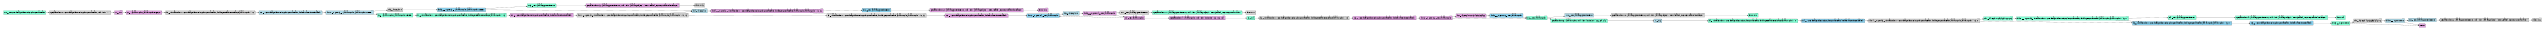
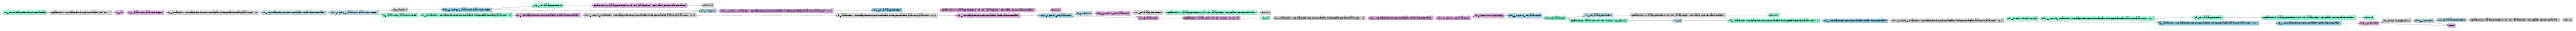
  digraph {
    rankdir=LR
    node [fillcolor=plum shape=folder style=filled]
    edge [arrowhead=diamond]
    "$r0 = new com.thealgorithms.misc.ColorContrastRatio" [fillcolor=aquamarine shape=note]
    "specialinvoke $r0.<com.thealgorithms.misc.ColorContrastRatio: void <init>()>()" [fillcolor=lightgrey shape=note]
    "r1 = $r0"
    "r2 = <java.awt.Color: java.awt.Color BLACK>" [shape=note]
    "d0 = virtualinvoke r1.<com.thealgorithms.misc.ColorContrastRatio: double getRelativeLuminance(java.awt.Color)>(r2)" [fillcolor=lightgrey shape=note]
    "$z0 = <com.thealgorithms.misc.ColorContrastRatio: boolean $assertionsDisabled>" [fillcolor=lightblue shape=note]
    "if $z0 != 0 goto r3 = <java.awt.Color: java.awt.Color WHITE>" [fillcolor=lightblue]
    "$b5 = d0 cmpl 0.0" [fillcolor=lightgrey shape=note]
    "r3 = <java.awt.Color: java.awt.Color WHITE>" [fillcolor=aquamarine]
    "if $b5 == 0 goto r3 = <java.awt.Color: java.awt.Color WHITE>" [fillcolor=skyblue shape=note]
    "d1 = virtualinvoke r1.<com.thealgorithms.misc.ColorContrastRatio: double getRelativeLuminance(java.awt.Color)>(r3)" [fillcolor=aquamarine]
    "$r13 = new java.lang.AssertionError" [fillcolor=aquamarine shape=note]
    "$b4 = d1 cmpl 1.0" [fillcolor=lightblue]
    "specialinvoke $r13.<java.lang.AssertionError: void <init>(java.lang.Object)>(\"Test 1 Failed - Incorrect relative luminance.\")"
    "throw $r13" [fillcolor=lightgrey]
    "$z1 = <com.thealgorithms.misc.ColorContrastRatio: boolean $assertionsDisabled>"
    "if $z1 != 0 goto d2 = virtualinvoke r1.<com.thealgorithms.misc.ColorContrastRatio: double getContrastRatio(java.awt.Color,java.awt.Color)>(r2, r3)" [fillcolor=lightgrey]
    "d2 = virtualinvoke r1.<com.thealgorithms.misc.ColorContrastRatio: double getContrastRatio(java.awt.Color,java.awt.Color)>(r2, r3)" [fillcolor=lightgrey]
    "if $b4 == 0 goto d2 = virtualinvoke r1.<com.thealgorithms.misc.ColorContrastRatio: double getContrastRatio(java.awt.Color,java.awt.Color)>(r2, r3)"
    "$z2 = <com.thealgorithms.misc.ColorContrastRatio: boolean $assertionsDisabled>" [shape=note]
    "$r12 = new java.lang.AssertionError" [fillcolor=skyblue shape=note]
    "specialinvoke $r12.<java.lang.AssertionError: void <init>(java.lang.Object)>(\"Test 2 Failed - Incorrect relative luminance.\")" [shape=note]
    "throw $r12"
    "if $z2 != 0 goto $r4 = new java.awt.Color" [fillcolor=skyblue]
    "$b3 = d2 cmpl 21.0" [fillcolor=lightblue]
    "if $b3 == 0 goto $r4 = new java.awt.Color"
    "$r4 = new java.awt.Color"
    "specialinvoke $r4.<java.awt.Color: void <init>(int,int,int)>(23, 103, 154)"
    "$r11 = new java.lang.AssertionError" [fillcolor=lightgrey shape=note]
    "specialinvoke $r11.<java.lang.AssertionError: void <init>(java.lang.Object)>(\"Test 3 Failed - Incorrect contrast ratio.\")" [fillcolor=aquamarine shape=note]
    "throw $r11" [fillcolor=lightgrey shape=note]
    "r5 = $r4" [fillcolor=aquamarine shape=note]
    "d3 = virtualinvoke r1.<com.thealgorithms.misc.ColorContrastRatio: double getRelativeLuminance(java.awt.Color)>(r5)" [fillcolor=lightgrey shape=note]
    "$z3 = <com.thealgorithms.misc.ColorContrastRatio: boolean $assertionsDisabled>"
    "if $z3 != 0 goto $r6 = new java.awt.Color"
    "$b2 = d3 cmpl 0.12215748057375966" [shape=note]
    "$r6 = new java.awt.Color" [fillcolor=aquamarine]
    "if $b2 == 0 goto $r6 = new java.awt.Color" [fillcolor=skyblue]
    "$r10 = new java.lang.AssertionError" [fillcolor=lightblue shape=note]
    "specialinvoke $r6.<java.awt.Color: void <init>(int,int,int)>(226, 229, 248)" [fillcolor=aquamarine shape=note]
    "specialinvoke $r10.<java.lang.AssertionError: void <init>(java.lang.Object)>(\"Test 4 Failed - Incorrect relative luminance.\")" [fillcolor=lightgrey]
    "throw $r10" [fillcolor=aquamarine]
    "r7 = $r6" [fillcolor=lightblue shape=note]
    "d4 = virtualinvoke r1.<com.thealgorithms.misc.ColorContrastRatio: double getRelativeLuminance(java.awt.Color)>(r7)" [fillcolor=aquamarine shape=note]
    "$z4 = <com.thealgorithms.misc.ColorContrastRatio: boolean $assertionsDisabled>" [fillcolor=skyblue shape=note]
    "if $z4 != 0 goto d5 = virtualinvoke r1.<com.thealgorithms.misc.ColorContrastRatio: double getContrastRatio(java.awt.Color,java.awt.Color)>(r5, r7)" [fillcolor=lightgrey]
    "$b1 = d4 cmpl 0.7898468477881603" [fillcolor=aquamarine]
    "d5 = virtualinvoke r1.<com.thealgorithms.misc.ColorContrastRatio: double getContrastRatio(java.awt.Color,java.awt.Color)>(r5, r7)" [fillcolor=skyblue shape=note]
    "if $b1 == 0 goto d5 = virtualinvoke r1.<com.thealgorithms.misc.ColorContrastRatio: double getContrastRatio(java.awt.Color,java.awt.Color)>(r5, r7)" [fillcolor=aquamarine]
    "$z5 = <com.thealgorithms.misc.ColorContrastRatio: boolean $assertionsDisabled>" [fillcolor=skyblue]
    "$r9 = new java.lang.AssertionError" [fillcolor=aquamarine]
    "specialinvoke $r9.<java.lang.AssertionError: void <init>(java.lang.Object)>(\"Test 5 Failed - Incorrect relative luminance.\")" [fillcolor=aquamarine]
    "throw $r9" [fillcolor=aquamarine]
-   "if $z5 != 0 goto return" [fillcolor=aquamarine shape=note]
+   "if $z5 != 0 goto return" [shape=note]
    "$b0 = d5 cmpl 4.878363954846178" [fillcolor=lightgrey]
    return [shape=note]
    "if $b0 == 0 goto return" [fillcolor=lightblue]
    "$r8 = new java.lang.AssertionError" [fillcolor=lightblue shape=note]
    "specialinvoke $r8.<java.lang.AssertionError: void <init>(java.lang.Object)>(\"Test 6 Failed - Incorrect contrast ratio.\")" [fillcolor=lightgrey shape=note]
    "throw $r8" [fillcolor=lightgrey]
    "$r0 = new com.thealgorithms.misc.ColorContrastRatio" -> "specialinvoke $r0.<com.thealgorithms.misc.ColorContrastRatio: void <init>()>()"
    "specialinvoke $r0.<com.thealgorithms.misc.ColorContrastRatio: void <init>()>()" -> "r1 = $r0" [arrowhead=normal]
    "r1 = $r0" -> "r2 = <java.awt.Color: java.awt.Color BLACK>"
    "r2 = <java.awt.Color: java.awt.Color BLACK>" -> "d0 = virtualinvoke r1.<com.thealgorithms.misc.ColorContrastRatio: double getRelativeLuminance(java.awt.Color)>(r2)"
    "d0 = virtualinvoke r1.<com.thealgorithms.misc.ColorContrastRatio: double getRelativeLuminance(java.awt.Color)>(r2)" -> "$z0 = <com.thealgorithms.misc.ColorContrastRatio: boolean $assertionsDisabled>" [arrowhead=normal]
    "$z0 = <com.thealgorithms.misc.ColorContrastRatio: boolean $assertionsDisabled>" -> "if $z0 != 0 goto r3 = <java.awt.Color: java.awt.Color WHITE>" [arrowhead=normal]
    "if $z0 != 0 goto r3 = <java.awt.Color: java.awt.Color WHITE>" -> "$b5 = d0 cmpl 0.0"
    "if $z0 != 0 goto r3 = <java.awt.Color: java.awt.Color WHITE>" -> "r3 = <java.awt.Color: java.awt.Color WHITE>"
    "$b5 = d0 cmpl 0.0" -> "if $b5 == 0 goto r3 = <java.awt.Color: java.awt.Color WHITE>" [arrowhead=normal]
    "r3 = <java.awt.Color: java.awt.Color WHITE>" -> "d1 = virtualinvoke r1.<com.thealgorithms.misc.ColorContrastRatio: double getRelativeLuminance(java.awt.Color)>(r3)"
    "if $b5 == 0 goto r3 = <java.awt.Color: java.awt.Color WHITE>" -> "$r13 = new java.lang.AssertionError"
    "if $b5 == 0 goto r3 = <java.awt.Color: java.awt.Color WHITE>" -> "$b4 = d1 cmpl 1.0"
    "d1 = virtualinvoke r1.<com.thealgorithms.misc.ColorContrastRatio: double getRelativeLuminance(java.awt.Color)>(r3)" -> "$z1 = <com.thealgorithms.misc.ColorContrastRatio: boolean $assertionsDisabled>"
    "$r13 = new java.lang.AssertionError" -> "specialinvoke $r13.<java.lang.AssertionError: void <init>(java.lang.Object)>(\"Test 1 Failed - Incorrect relative luminance.\")" [arrowhead=normal]
    "$b4 = d1 cmpl 1.0" -> "if $b4 == 0 goto d2 = virtualinvoke r1.<com.thealgorithms.misc.ColorContrastRatio: double getContrastRatio(java.awt.Color,java.awt.Color)>(r2, r3)"
    "specialinvoke $r13.<java.lang.AssertionError: void <init>(java.lang.Object)>(\"Test 1 Failed - Incorrect relative luminance.\")" -> "throw $r13"
    "$z1 = <com.thealgorithms.misc.ColorContrastRatio: boolean $assertionsDisabled>" -> "if $z1 != 0 goto d2 = virtualinvoke r1.<com.thealgorithms.misc.ColorContrastRatio: double getContrastRatio(java.awt.Color,java.awt.Color)>(r2, r3)" [arrowhead=normal]
    "if $z1 != 0 goto d2 = virtualinvoke r1.<com.thealgorithms.misc.ColorContrastRatio: double getContrastRatio(java.awt.Color,java.awt.Color)>(r2, r3)" -> "$b4 = d1 cmpl 1.0"
    "if $z1 != 0 goto d2 = virtualinvoke r1.<com.thealgorithms.misc.ColorContrastRatio: double getContrastRatio(java.awt.Color,java.awt.Color)>(r2, r3)" -> "d2 = virtualinvoke r1.<com.thealgorithms.misc.ColorContrastRatio: double getContrastRatio(java.awt.Color,java.awt.Color)>(r2, r3)" [arrowhead=normal]
    "d2 = virtualinvoke r1.<com.thealgorithms.misc.ColorContrastRatio: double getContrastRatio(java.awt.Color,java.awt.Color)>(r2, r3)" -> "$z2 = <com.thealgorithms.misc.ColorContrastRatio: boolean $assertionsDisabled>" [arrowhead=normal]
    "if $b4 == 0 goto d2 = virtualinvoke r1.<com.thealgorithms.misc.ColorContrastRatio: double getContrastRatio(java.awt.Color,java.awt.Color)>(r2, r3)" -> "d2 = virtualinvoke r1.<com.thealgorithms.misc.ColorContrastRatio: double getContrastRatio(java.awt.Color,java.awt.Color)>(r2, r3)"
    "if $b4 == 0 goto d2 = virtualinvoke r1.<com.thealgorithms.misc.ColorContrastRatio: double getContrastRatio(java.awt.Color,java.awt.Color)>(r2, r3)" -> "$r12 = new java.lang.AssertionError"
    "$z2 = <com.thealgorithms.misc.ColorContrastRatio: boolean $assertionsDisabled>" -> "if $z2 != 0 goto $r4 = new java.awt.Color"
    "$r12 = new java.lang.AssertionError" -> "specialinvoke $r12.<java.lang.AssertionError: void <init>(java.lang.Object)>(\"Test 2 Failed - Incorrect relative luminance.\")" [arrowhead=normal]
    "specialinvoke $r12.<java.lang.AssertionError: void <init>(java.lang.Object)>(\"Test 2 Failed - Incorrect relative luminance.\")" -> "throw $r12"
    "if $z2 != 0 goto $r4 = new java.awt.Color" -> "$b3 = d2 cmpl 21.0" [arrowhead=normal]
    "$b3 = d2 cmpl 21.0" -> "if $b3 == 0 goto $r4 = new java.awt.Color"
    "if $b3 == 0 goto $r4 = new java.awt.Color" -> "$r4 = new java.awt.Color" [arrowhead=normal]
    "if $b3 == 0 goto $r4 = new java.awt.Color" -> "$r11 = new java.lang.AssertionError" [arrowhead=normal]
    "$r4 = new java.awt.Color" -> "if $z2 != 0 goto $r4 = new java.awt.Color"
    "$r4 = new java.awt.Color" -> "specialinvoke $r4.<java.awt.Color: void <init>(int,int,int)>(23, 103, 154)"
    "specialinvoke $r4.<java.awt.Color: void <init>(int,int,int)>(23, 103, 154)" -> "r5 = $r4" [arrowhead=normal]
    "$r11 = new java.lang.AssertionError" -> "specialinvoke $r11.<java.lang.AssertionError: void <init>(java.lang.Object)>(\"Test 3 Failed - Incorrect contrast ratio.\")" [arrowhead=normal]
    "specialinvoke $r11.<java.lang.AssertionError: void <init>(java.lang.Object)>(\"Test 3 Failed - Incorrect contrast ratio.\")" -> "throw $r11"
    "r5 = $r4" -> "d3 = virtualinvoke r1.<com.thealgorithms.misc.ColorContrastRatio: double getRelativeLuminance(java.awt.Color)>(r5)"
    "d3 = virtualinvoke r1.<com.thealgorithms.misc.ColorContrastRatio: double getRelativeLuminance(java.awt.Color)>(r5)" -> "$z3 = <com.thealgorithms.misc.ColorContrastRatio: boolean $assertionsDisabled>"
    "$z3 = <com.thealgorithms.misc.ColorContrastRatio: boolean $assertionsDisabled>" -> "if $z3 != 0 goto $r6 = new java.awt.Color"
    "if $z3 != 0 goto $r6 = new java.awt.Color" -> "$b2 = d3 cmpl 0.12215748057375966"
    "if $z3 != 0 goto $r6 = new java.awt.Color" -> "$r6 = new java.awt.Color" [arrowhead=normal]
    "$b2 = d3 cmpl 0.12215748057375966" -> "if $b2 == 0 goto $r6 = new java.awt.Color" [arrowhead=normal]
    "$r6 = new java.awt.Color" -> "$r10 = new java.lang.AssertionError" [arrowhead=normal]
    "$r6 = new java.awt.Color" -> "specialinvoke $r6.<java.awt.Color: void <init>(int,int,int)>(226, 229, 248)"
    "if $b2 == 0 goto $r6 = new java.awt.Color" -> "$r6 = new java.awt.Color"
    "$r10 = new java.lang.AssertionError" -> "specialinvoke $r10.<java.lang.AssertionError: void <init>(java.lang.Object)>(\"Test 4 Failed - Incorrect relative luminance.\")" [arrowhead=normal]
    "specialinvoke $r6.<java.awt.Color: void <init>(int,int,int)>(226, 229, 248)" -> "r7 = $r6"
    "specialinvoke $r10.<java.lang.AssertionError: void <init>(java.lang.Object)>(\"Test 4 Failed - Incorrect relative luminance.\")" -> "throw $r10" [arrowhead=normal]
    "r7 = $r6" -> "d4 = virtualinvoke r1.<com.thealgorithms.misc.ColorContrastRatio: double getRelativeLuminance(java.awt.Color)>(r7)"
    "d4 = virtualinvoke r1.<com.thealgorithms.misc.ColorContrastRatio: double getRelativeLuminance(java.awt.Color)>(r7)" -> "$z4 = <com.thealgorithms.misc.ColorContrastRatio: boolean $assertionsDisabled>"
    "$z4 = <com.thealgorithms.misc.ColorContrastRatio: boolean $assertionsDisabled>" -> "if $z4 != 0 goto d5 = virtualinvoke r1.<com.thealgorithms.misc.ColorContrastRatio: double getContrastRatio(java.awt.Color,java.awt.Color)>(r5, r7)"
    "if $z4 != 0 goto d5 = virtualinvoke r1.<com.thealgorithms.misc.ColorContrastRatio: double getContrastRatio(java.awt.Color,java.awt.Color)>(r5, r7)" -> "$b1 = d4 cmpl 0.7898468477881603"
    "if $z4 != 0 goto d5 = virtualinvoke r1.<com.thealgorithms.misc.ColorContrastRatio: double getContrastRatio(java.awt.Color,java.awt.Color)>(r5, r7)" -> "d5 = virtualinvoke r1.<com.thealgorithms.misc.ColorContrastRatio: double getContrastRatio(java.awt.Color,java.awt.Color)>(r5, r7)" [arrowhead=normal]
    "$b1 = d4 cmpl 0.7898468477881603" -> "if $b1 == 0 goto d5 = virtualinvoke r1.<com.thealgorithms.misc.ColorContrastRatio: double getContrastRatio(java.awt.Color,java.awt.Color)>(r5, r7)"
    "d5 = virtualinvoke r1.<com.thealgorithms.misc.ColorContrastRatio: double getContrastRatio(java.awt.Color,java.awt.Color)>(r5, r7)" -> "$z5 = <com.thealgorithms.misc.ColorContrastRatio: boolean $assertionsDisabled>"
    "if $b1 == 0 goto d5 = virtualinvoke r1.<com.thealgorithms.misc.ColorContrastRatio: double getContrastRatio(java.awt.Color,java.awt.Color)>(r5, r7)" -> "d5 = virtualinvoke r1.<com.thealgorithms.misc.ColorContrastRatio: double getContrastRatio(java.awt.Color,java.awt.Color)>(r5, r7)" [arrowhead=normal]
    "if $b1 == 0 goto d5 = virtualinvoke r1.<com.thealgorithms.misc.ColorContrastRatio: double getContrastRatio(java.awt.Color,java.awt.Color)>(r5, r7)" -> "$r9 = new java.lang.AssertionError" [arrowhead=normal]
    "$z5 = <com.thealgorithms.misc.ColorContrastRatio: boolean $assertionsDisabled>" -> "if $z5 != 0 goto return" [arrowhead=normal]
    "$r9 = new java.lang.AssertionError" -> "specialinvoke $r9.<java.lang.AssertionError: void <init>(java.lang.Object)>(\"Test 5 Failed - Incorrect relative luminance.\")" [arrowhead=normal]
    "specialinvoke $r9.<java.lang.AssertionError: void <init>(java.lang.Object)>(\"Test 5 Failed - Incorrect relative luminance.\")" -> "throw $r9"
    "if $z5 != 0 goto return" -> "$b0 = d5 cmpl 4.878363954846178"
    "if $z5 != 0 goto return" -> return [arrowhead=normal]
    "$b0 = d5 cmpl 4.878363954846178" -> "if $b0 == 0 goto return" [arrowhead=normal]
    "if $b0 == 0 goto return" -> return [arrowhead=normal]
    "if $b0 == 0 goto return" -> "$r8 = new java.lang.AssertionError"
    "$r8 = new java.lang.AssertionError" -> "specialinvoke $r8.<java.lang.AssertionError: void <init>(java.lang.Object)>(\"Test 6 Failed - Incorrect contrast ratio.\")"
    "specialinvoke $r8.<java.lang.AssertionError: void <init>(java.lang.Object)>(\"Test 6 Failed - Incorrect contrast ratio.\")" -> "throw $r8"
  }
